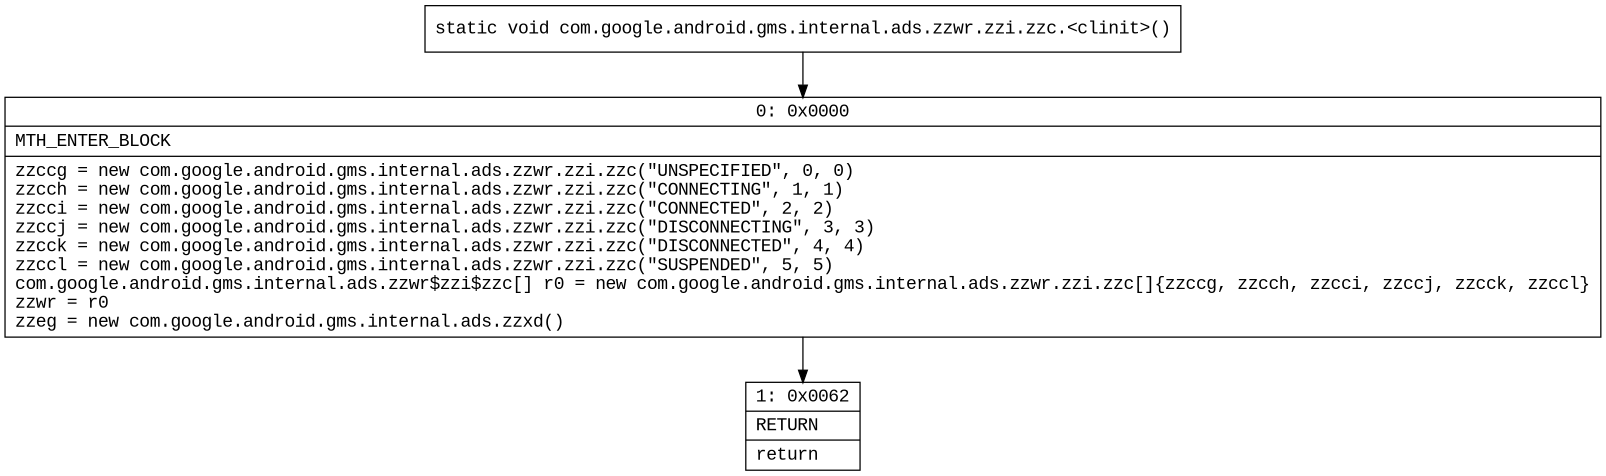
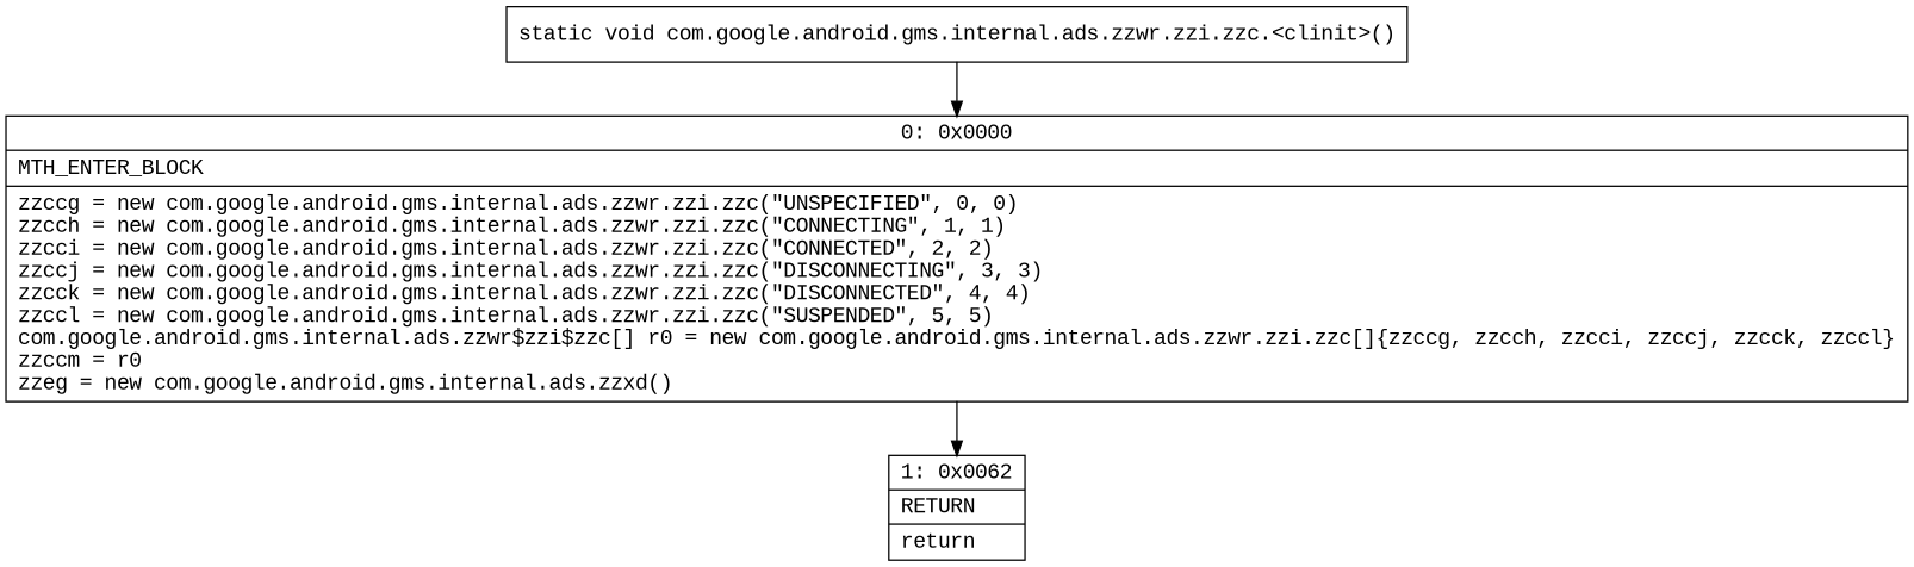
  digraph {
    fontname="Liberation Mono"
    node [shape=record fontname="Liberation Mono"]
    edge [fontname="Liberation Mono"]
-   n1 [label="{0\:\ 0x0000|MTH_ENTER_BLOCK\l|zzccg = new com.google.android.gms.internal.ads.zzwr.zzi.zzc(\"UNSPECIFIED\", 0, 0)\lzzcch = new com.google.android.gms.internal.ads.zzwr.zzi.zzc(\"CONNECTING\", 1, 1)\lzzcci = new com.google.android.gms.internal.ads.zzwr.zzi.zzc(\"CONNECTED\", 2, 2)\lzzccj = new com.google.android.gms.internal.ads.zzwr.zzi.zzc(\"DISCONNECTING\", 3, 3)\lzzcck = new com.google.android.gms.internal.ads.zzwr.zzi.zzc(\"DISCONNECTED\", 4, 4)\lzzccl = new com.google.android.gms.internal.ads.zzwr.zzi.zzc(\"SUSPENDED\", 5, 5)\lcom.google.android.gms.internal.ads.zzwr$zzi$zzc[] r0 = new com.google.android.gms.internal.ads.zzwr.zzi.zzc[]\{zzccg, zzcch, zzcci, zzccj, zzcck, zzccl\}\lzzwr = r0\lzzeg = new com.google.android.gms.internal.ads.zzxd()\l}"]
+   n1 [label="{0\:\ 0x0000|MTH_ENTER_BLOCK\l|zzccg = new com.google.android.gms.internal.ads.zzwr.zzi.zzc(\"UNSPECIFIED\", 0, 0)\lzzcch = new com.google.android.gms.internal.ads.zzwr.zzi.zzc(\"CONNECTING\", 1, 1)\lzzcci = new com.google.android.gms.internal.ads.zzwr.zzi.zzc(\"CONNECTED\", 2, 2)\lzzccj = new com.google.android.gms.internal.ads.zzwr.zzi.zzc(\"DISCONNECTING\", 3, 3)\lzzcck = new com.google.android.gms.internal.ads.zzwr.zzi.zzc(\"DISCONNECTED\", 4, 4)\lzzccl = new com.google.android.gms.internal.ads.zzwr.zzi.zzc(\"SUSPENDED\", 5, 5)\lcom.google.android.gms.internal.ads.zzwr$zzi$zzc[] r0 = new com.google.android.gms.internal.ads.zzwr.zzi.zzc[]\{zzccg, zzcch, zzcci, zzccj, zzcck, zzccl\}\lzzccm = r0\lzzeg = new com.google.android.gms.internal.ads.zzxd()\l}"]
    n2 [label="{1\:\ 0x0062|RETURN\l|return\l}"]
    n3 [label="{static void com.google.android.gms.internal.ads.zzwr.zzi.zzc.\<clinit\>() }"]
    n1 -> n2
    n3 -> n1
  }
